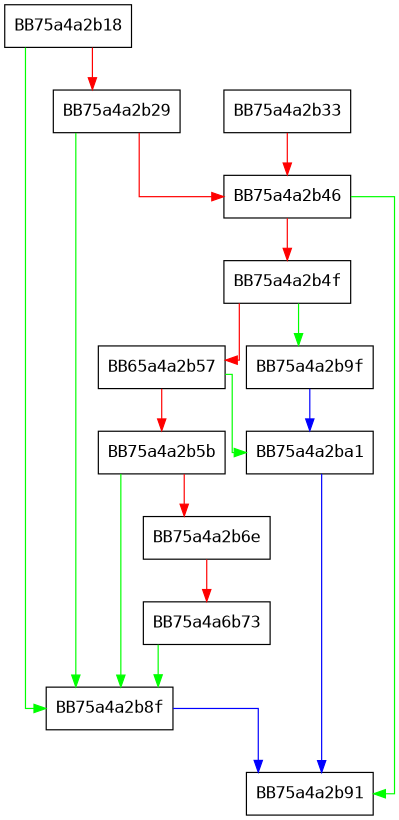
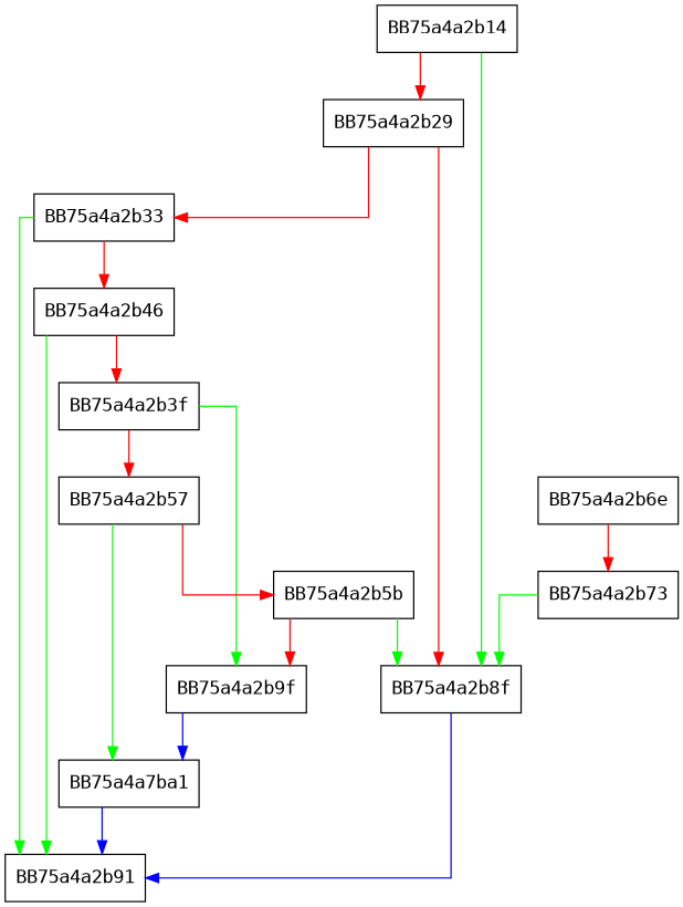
  digraph {
    fontname="DejaVu Sans Mono"
    splines=ortho
    node [fontname="DejaVu Sans Mono" shape=box]
    edge [color=green fontname="DejaVu Sans Mono"]
-   BB75a4a2b14 [label=BB75a4a2b18]
+   BB75a4a2b14
    BB75a4a2b8f
    BB75a4a2b29
    n4 [label=BB75a4a2b91]
    BB75a4a2b33
    BB75a4a2b46
-   BB75a4a2b4f
+   BB75a4a2b4f [label=BB75a4a2b3f]
    BB75a4a2b9f
-   BB75a4a2b57 [label=BB65a4a2b57]
-   BB75a4a2ba1
+   BB75a4a2b57
+   BB75a4a2ba1 [label=BB75a4a7ba1]
    BB75a4a2b5b
    BB75a4a2b6e
-   BB75a4a2b73 [label=BB75a4a6b73]
+   BB75a4a2b73
    BB75a4a2b14 -> BB75a4a2b8f
    BB75a4a2b14 -> BB75a4a2b29 [color=red]
    BB75a4a2b8f -> n4 [color=blue]
-   BB75a4a2b29 -> BB75a4a2b8f
-   BB75a4a2b29 -> BB75a4a2b46 [color=red]
+   BB75a4a2b29 -> BB75a4a2b8f [color=red]
+   BB75a4a2b29 -> BB75a4a2b33 [color=red]
+   BB75a4a2b33 -> n4
    BB75a4a2b33 -> BB75a4a2b46 [color=red]
    BB75a4a2b46 -> n4
    BB75a4a2b46 -> BB75a4a2b4f [color=red]
    BB75a4a2b4f -> BB75a4a2b9f
    BB75a4a2b4f -> BB75a4a2b57 [color=red]
    BB75a4a2b9f -> BB75a4a2ba1 [color=blue]
    BB75a4a2b57 -> BB75a4a2ba1
    BB75a4a2b57 -> BB75a4a2b5b [color=red]
    BB75a4a2ba1 -> n4 [color=blue]
    BB75a4a2b5b -> BB75a4a2b8f
-   BB75a4a2b5b -> BB75a4a2b6e [color=red]
+   BB75a4a2b5b -> BB75a4a2b9f [color=red]
    BB75a4a2b6e -> BB75a4a2b73 [color=red]
    BB75a4a2b73 -> BB75a4a2b8f
  }
